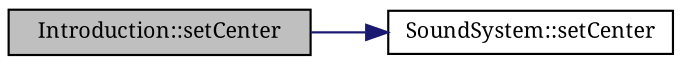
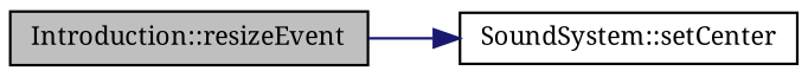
  digraph {
    rankdir=LR
    fontname="Noto Serif"
    node [color=black fontname="Noto Serif" fontsize=10 shape=record style=filled]
-   n1 [fillcolor=grey75 fontcolor=black height=0.2 label="Introduction::setCenter" width=0.4]
+   n1 [fillcolor=grey75 fontcolor=black height=0.2 label="Introduction::resizeEvent" width=0.4]
    n2 [fillcolor=white height=0.2 label="SoundSystem::setCenter" width=0.4]
    n1 -> n2 [color=midnightblue fontname="Noto Serif" fontsize=10 labelfontname=Helvetica labelfontsize=10 style=solid]
  }
